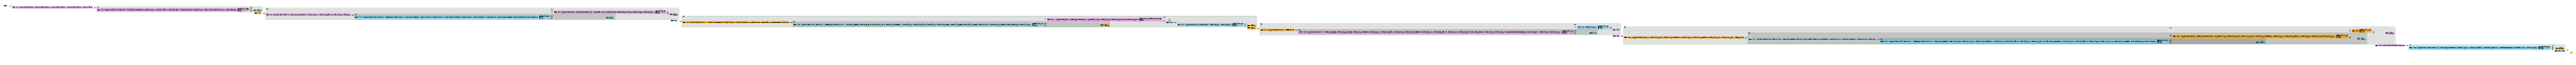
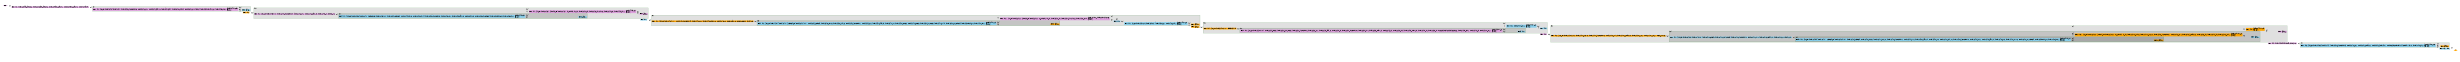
  digraph {
    rankdir=LR
    node [fillcolor=skyblue shape=record style=filled]
    edge [color=deeppink constraint=true headport=n style=dotted tailport=s weight=10]
    n1 [label="{ FREQ:10 |\<bb\ 35\>:\l|#\ i_193\ =\ PHI\ \<[corr_ref.c\ :\ 97:2]\ i_30(36),\ [corr_ref.c\ :\ 97:12]\ 0(34)\>\l|[corr_ref.c\ :\ 98:28]\ _25\ =\ (long\ unsigned\ int)\ i_193;\l|[corr_ref.c\ :\ 98:28]\ _26\ =\ _25\ *\ 8;\l|[corr_ref.c\ :\ 98:28]\ _27\ =\ symmat_9\ +\ _26;\l|[corr_ref.c\ :\ 98:29]\ _28\ =\ [corr_ref.c\ :\ 98]\ *_27;\l|[/usr/include/x86_64-linux-gnu/bits/stdio2.h\ :\ 104:72]\ __printf_chk\ (1,\ \"%.15f,\",\ _28);\l|[corr_ref.c\ :\ 97:2]\ i_30\ =\ i_193\ +\ 1;\l|[corr_ref.c\ :\ 97:2]\ if\ (i_30\ !=\ 65536)\l\ \ goto\ \<bb\ 36\>;\lelse\l\ \ goto\ \<bb\ 37\>;\l}"]
    n2 [fillcolor=orange label="{ FREQ:10 |\<bb\ 36\>:\lgoto\ \<bb\ 35\>;\l}"]
    n3 [label="{ FREQ:9900 |\<bb\ 28\>:\l|#\ i_205\ =\ PHI\ \<[corr_ref.c\ :\ 70:6]\ i_129(29),\ [corr_ref.c\ :\ 70:16]\ 0(27)\>\l|#\ prephitmp_399\ =\ PHI\ \<[corr_ref.c\ :\ 72:56]\ _128(29),\ 0.0(27)\>\l|[corr_ref.c\ :\ 72:56]\ _114\ =\ prephitmp_399;\l|[corr_ref.c\ :\ 72:34]\ _116\ =\ i_205\ *\ 256;\l|[corr_ref.c\ :\ 72:36]\ _117\ =\ j1_203\ +\ _116;\l|[corr_ref.c\ :\ 72:39]\ _118\ =\ (long\ unsigned\ int)\ _117;\l|[corr_ref.c\ :\ 72:39]\ _119\ =\ _118\ *\ 8;\l|[corr_ref.c\ :\ 72:39]\ _120\ =\ data_7\ +\ _119;\l|[corr_ref.c\ :\ 72:39]\ _121\ =\ *_120;\l|[corr_ref.c\ :\ 72:51]\ _122\ =\ j1_204\ +\ _116;\l|[corr_ref.c\ :\ 72:54]\ _123\ =\ (long\ unsigned\ int)\ _122;\l|[corr_ref.c\ :\ 72:54]\ _124\ =\ _123\ *\ 8;\l|[corr_ref.c\ :\ 72:54]\ _125\ =\ data_7\ +\ _124;\l|[corr_ref.c\ :\ 72:54]\ _126\ =\ *_125;\l|[corr_ref.c\ :\ 72:41]\ _127\ =\ _121\ *\ _126;\l|[corr_ref.c\ :\ 72:56]\ _128\ =\ _127\ +\ prephitmp_399;\l|[corr_ref.c\ :\ 72:56]\ D__lsm.2_410\ =\ _128;\l|[corr_ref.c\ :\ 70:6]\ i_129\ =\ i_205\ +\ 1;\l|[corr_ref.c\ :\ 70:6]\ if\ (i_129\ !=\ 256)\l\ \ goto\ \<bb\ 29\>;\ldata\l\ \ goto\ \<bb\ 30\>;\l}"]
-   n4 [label="{ FREQ:9800 |\<bb\ 29\>:\lgoto\ \<bb\ 28\>;\l}"]
+   n4 [fillcolor=orange label="{ FREQ:9800 |\<bb\ 29\>:\lgoto\ \<bb\ 28\>;\l}"]
    n5 [label="{ FREQ:100 |\<bb\ 27\>:\l|#\ j1_204\ =\ PHI\ \<[corr_ref.c\ :\ 66:3]\ j1_136(31),\ [corr_ref.c\ :\ 66:17]\ j1_107(26)\>\l|[corr_ref.c\ :\ 68:15]\ _108\ =\ pretmp_398;\l|[corr_ref.c\ :\ 68:17]\ _110\ =\ j1_204\ +\ pretmp_398;\l|[corr_ref.c\ :\ 68:20]\ _111\ =\ (long\ unsigned\ int)\ _110;\l|[corr_ref.c\ :\ 68:20]\ _112\ =\ _111\ *\ 8;\l|[corr_ref.c\ :\ 68:20]\ _113\ =\ symmat_9\ +\ _112;\l|[corr_ref.c\ :\ 68:28]\ *_113\ =\ 0.0;\l|D__lsm.2_411\ =\ *_113;\l}"]
    n6 [fillcolor=orange label="{ FREQ:100 |\<bb\ 30\>:\l|#\ _406\ =\ PHI\ \<[corr_ref.c\ :\ 72:56]\ _128(28)\>\l|#\ D__lsm.2_404\ =\ PHI\ \<[corr_ref.c\ :\ 72:56]\ _128(28)\>\l|*_113\ =\ D__lsm.2_404;\l|_418\ =\ _406;\l|[corr_ref.c\ :\ 75:15]\ _130\ =\ j1_204\ *\ 256;\l|[corr_ref.c\ :\ 75:17]\ _131\ =\ j1_203\ +\ _130;\l|[corr_ref.c\ :\ 75:20]\ _132\ =\ (long\ unsigned\ int)\ _131;\l|[corr_ref.c\ :\ 75:20]\ _133\ =\ _132\ *\ 8;\l|[corr_ref.c\ :\ 75:20]\ _134\ =\ symmat_9\ +\ _133;\l|[corr_ref.c\ :\ 75:38]\ _135\ =\ _406;\l|[corr_ref.c\ :\ 75:39]\ *_134\ =\ _406;\l|[corr_ref.c\ :\ 66:3]\ j1_136\ =\ j1_204\ +\ 1;\l|[corr_ref.c\ :\ 66:3]\ if\ (j1_136\ \<=\ 255)\l\ \ goto\ \<bb\ 31\>;\lelse\l\ \ goto\ \<bb\ 32\>;\l}"]
    n7 [label="{ FREQ:90 |\<bb\ 31\>:\lgoto\ \<bb\ 27\>;\l}"]
    n8 [fillcolor=orange label="{ FREQ:10 |\<bb\ 26\>:\l|#\ j1_203\ =\ PHI\ \<[corr_ref.c\ :\ 62:4]\ j1_107(33),\ 0(25)\>\l|[corr_ref.c\ :\ 64:14]\ _103\ =\ j1_203\ *\ 257;\l|[corr_ref.c\ :\ 64:17]\ _104\ =\ (long\ unsigned\ int)\ _103;\l|[corr_ref.c\ :\ 64:17]\ _105\ =\ _104\ *\ 8;\l|[corr_ref.c\ :\ 64:17]\ _106\ =\ symmat_9\ +\ _105;\l|[corr_ref.c\ :\ 64:25]\ *_106\ =\ 1.0e+0;\l|[corr_ref.c\ :\ 66:17]\ j1_107\ =\ j1_203\ +\ 1;\l|pretmp_398\ =\ j1_203\ *\ 256;\l}"]
    n9 [fillcolor=orange label="{ FREQ:10 |\<bb\ 32\>:\l|[corr_ref.c\ :\ 62:4]\ if\ (j1_107\ !=\ 255)\l\ \ goto\ \<bb\ 33\>;\lelse\l\ \ goto\ \<bb\ 34\>;\l}"]
    n10 [fillcolor=plum label="{ FREQ:10 |\<bb\ 33\>:\lgoto\ \<bb\ 26\>;\l}"]
    n11 [fillcolor=plum label="{ FREQ:979 |\<bb\ 21\>:\l|#\ j_202\ =\ PHI\ \<[corr_ref.c\ :\ 54:3]\ j_100(20),\ 0(24)\>\l|[corr_ref.c\ :\ 56:26]\ _84\ =\ pretmp_367;\l|[corr_ref.c\ :\ 56:26]\ _86\ =\ j_202\ +\ pretmp_367;\l|[corr_ref.c\ :\ 56:26]\ _87\ =\ (long\ unsigned\ int)\ _86;\l|[corr_ref.c\ :\ 56:26]\ _88\ =\ _87\ *\ 8;\l|[corr_ref.c\ :\ 56:26]\ _89\ =\ data_7\ +\ _88;\l|[corr_ref.c\ :\ 56:26]\ _90\ =\ *_89;\l|[corr_ref.c\ :\ 56:25]\ _91\ =\ (long\ unsigned\ int)\ j_202;\l|[corr_ref.c\ :\ 56:25]\ _92\ =\ _91\ *\ 8;\l|[corr_ref.c\ :\ 56:25]\ _93\ =\ mean_11\ +\ _92;\l|[corr_ref.c\ :\ 56:25]\ _94\ =\ *_93;\l|[corr_ref.c\ :\ 56:26]\ _95\ =\ _90\ -\ _94;\l|[corr_ref.c\ :\ 57:42]\ _96\ =\ stddev_13\ +\ _92;\l|[corr_ref.c\ :\ 57:42]\ _97\ =\ *_96;\l|[corr_ref.c\ :\ 57:33]\ _98\ =\ _97\ *\ 1.792822355951642975924187339842319488525390625e+3;\l|[corr_ref.c\ :\ 57:45]\ _99\ =\ _95\ /\ _98;\l|[corr_ref.c\ :\ 57:45]\ *_89\ =\ _99;\l|[corr_ref.c\ :\ 54:3]\ j_100\ =\ j_202\ +\ 1;\l|[corr_ref.c\ :\ 54:3]\ if\ (j_100\ !=\ 256)\l\ \ goto\ \<bb\ 20\>;\lelse\l\ \ goto\ \<bb\ 22\>;\l}"]
    n12 [label="{ FREQ:969 |\<bb\ 20\>:\l}"]
    n13 [fillcolor=orange label="{ FREQ:10 |\<bb\ 24\>:\l|#\ i_201\ =\ PHI\ \<[corr_ref.c\ :\ 52:4]\ i_101(23),\ 0(18)\>\l|pretmp_367\ =\ i_201\ *\ 256;\lgoto\ \<bb\ 21\>;\l}"]
    n14 [label="{ FREQ:10 |\<bb\ 22\>:\l|[corr_ref.c\ :\ 52:4]\ i_101\ =\ i_201\ +\ 1;\l|[corr_ref.c\ :\ 52:4]\ if\ (i_101\ !=\ 256)\l\ \ goto\ \<bb\ 23\>;\lelse\l\ \ goto\ \<bb\ 25\>;\l}"]
    n15 [label="{ FREQ:10 |\<bb\ 23\>:\l}"]
    n16 [label="{ FREQ:979 |\<bb\ 13\>:\l|#\ i_200\ =\ PHI\ \<[corr_ref.c\ :\ 41:3]\ i_77(14),\ [corr_ref.c\ :\ 41:13]\ 0(12)\>\l|#\ prephitmp_349\ =\ PHI\ \<[corr_ref.c\ :\ 43:66]\ _76(14),\ 0.0(12)\>\l|[corr_ref.c\ :\ 43:66]\ _64\ =\ prephitmp_349;\l|[corr_ref.c\ :\ 43:50]\ _66\ =\ i_200\ *\ 256;\l|[corr_ref.c\ :\ 43:52]\ _67\ =\ j_199\ +\ _66;\l|[corr_ref.c\ :\ 43:54]\ _68\ =\ (long\ unsigned\ int)\ _67;\l|[corr_ref.c\ :\ 43:54]\ _69\ =\ _68\ *\ 8;\l|[corr_ref.c\ :\ 43:54]\ _70\ =\ data_7\ +\ _69;\l|[corr_ref.c\ :\ 43:54]\ _71\ =\ *_70;\l|[corr_ref.c\ :\ 43:64]\ _72\ =\ pretmp_351;\l|[corr_ref.c\ :\ 43:64]\ _73\ =\ pretmp_352;\l|[corr_ref.c\ :\ 43:56]\ _74\ =\ _71\ -\ pretmp_352;\l|[corr_ref.c\ :\ 43:41]\ _75\ =\ _74\ *\ _74;\l|[corr_ref.c\ :\ 43:66]\ _76\ =\ _75\ +\ prephitmp_349;\l|[corr_ref.c\ :\ 43:66]\ D__lsm.3_413\ =\ _76;\l|[corr_ref.c\ :\ 41:3]\ i_77\ =\ i_200\ +\ 1;\l|[corr_ref.c\ :\ 41:3]\ if\ (i_77\ !=\ 256)\l\ \ goto\ \<bb\ 14\>;\lelse\l\ \ goto\ \<bb\ 15\>;\l}"]
    n17 [fillcolor=orange label="{ FREQ:969 |\<bb\ 14\>:\lgoto\ \<bb\ 13\>;\l}"]
    n18 [fillcolor=orange label="{ FREQ:10 |\<bb\ 12\>:\l|#\ j_199\ =\ PHI\ \<[corr_ref.c\ :\ 37:4]\ j_82(19),\ 0(11)\>\l|[corr_ref.c\ :\ 39:14]\ _61\ =\ (long\ unsigned\ int)\ j_199;\l|[corr_ref.c\ :\ 39:14]\ _62\ =\ _61\ *\ 8;\l|[corr_ref.c\ :\ 39:14]\ _63\ =\ stddev_13\ +\ _62;\l|[corr_ref.c\ :\ 39:22]\ *_63\ =\ 0.0;\l|pretmp_351\ =\ mean_11\ +\ _62;\l|pretmp_352\ =\ *pretmp_351;\l|D__lsm.3_414\ =\ *_63;\l}"]
    n19 [fillcolor=plum label="{ FREQ:10 |\<bb\ 15\>:\l|#\ _407\ =\ PHI\ \<[corr_ref.c\ :\ 43:66]\ _76(13)\>\l|#\ D__lsm.3_403\ =\ PHI\ \<[corr_ref.c\ :\ 43:66]\ _76(13)\>\l|*_63\ =\ D__lsm.3_403;\l|_419\ =\ _407;\l|[corr_ref.c\ :\ 46:23]\ _78\ =\ _407;\l|[corr_ref.c\ :\ 46:23]\ _79\ =\ _407\ /\ 3.214212e+6;\l|[corr_ref.c\ :\ 47:15]\ _80\ =\ sqrt\ (_79);\l|[corr_ref.c\ :\ 48:50]\ if\ (_80\ \<=\ 4.999999888241291046142578125e-3)\l\ \ goto\ \<bb\ 16\>;\lelse\l\ \ goto\ \<bb\ 17\>;\l}"]
    n20 [label="{ FREQ:5 |\<bb\ 16\>:\l}"]
    n21 [label="{ FREQ:10 |\<bb\ 17\>:\l|#\ _81\ =\ PHI\ \<[corr_ref.c\ :\ 48:50]\ 1.0e+0(16),\ [corr_ref.c\ :\ 48:50]\ _80(15)\>\l|[corr_ref.c\ :\ 48:50]\ *_63\ =\ _81;\l|[corr_ref.c\ :\ 37:4]\ j_82\ =\ j_199\ +\ 1;\l|[corr_ref.c\ :\ 37:4]\ if\ (j_82\ !=\ 256)\l\ \ goto\ \<bb\ 19\>;\lelse\l\ \ goto\ \<bb\ 18\>;\l}"]
    n22 [fillcolor=orange label="{ FREQ:10 |\<bb\ 19\>:\lgoto\ \<bb\ 12\>;\l}"]
    n23 [label="{ FREQ:979 |\<bb\ 7\>:\l|#\ i_198\ =\ PHI\ \<[corr_ref.c\ :\ 28:6]\ i_56(8),\ [corr_ref.c\ :\ 28:16]\ 0(6)\>\l|#\ prephitmp_334\ =\ PHI\ \<[corr_ref.c\ :\ 30:26]\ _55(8),\ 0.0(6)\>\l|[corr_ref.c\ :\ 30:26]\ _47\ =\ prephitmp_334;\l|[corr_ref.c\ :\ 30:21]\ _49\ =\ i_198\ *\ 256;\l|[corr_ref.c\ :\ 30:23]\ _50\ =\ j_197\ +\ _49;\l|[corr_ref.c\ :\ 30:25]\ _51\ =\ (long\ unsigned\ int)\ _50;\l|[corr_ref.c\ :\ 30:25]\ _52\ =\ _51\ *\ 8;\l|[corr_ref.c\ :\ 30:25]\ _53\ =\ data_7\ +\ _52;\l|[corr_ref.c\ :\ 30:25]\ _54\ =\ *_53;\l|[corr_ref.c\ :\ 30:26]\ _55\ =\ _54\ +\ prephitmp_334;\l|[corr_ref.c\ :\ 30:26]\ D__lsm.4_153\ =\ _55;\l|[corr_ref.c\ :\ 28:6]\ i_56\ =\ i_198\ +\ 1;\l|[corr_ref.c\ :\ 28:6]\ if\ (i_56\ !=\ 256)\l\ \ goto\ \<bb\ 8\>;\lelse\l\ \ goto\ \<bb\ 9\>;\l}"]
    n24 [label="{ FREQ:969 |\<bb\ 8\>:\lgoto\ \<bb\ 7\>;\l}"]
    n25 [fillcolor=plum label="{ FREQ:10 |\<bb\ 6\>:\l|#\ j_197\ =\ PHI\ \<[corr_ref.c\ :\ 24:4]\ j_59(10),\ 0(5)\>\l|[corr_ref.c\ :\ 26:11]\ _44\ =\ (long\ unsigned\ int)\ j_197;\l|[corr_ref.c\ :\ 26:11]\ _45\ =\ _44\ *\ 8;\l|[corr_ref.c\ :\ 26:11]\ _46\ =\ mean_11\ +\ _45;\l|[corr_ref.c\ :\ 26:19]\ *_46\ =\ 0.0;\l|D__lsm.4_150\ =\ *_46;\l}"]
    n26 [fillcolor=plum label="{ FREQ:10 |\<bb\ 9\>:\l|#\ _408\ =\ PHI\ \<[corr_ref.c\ :\ 30:26]\ _55(7)\>\l|#\ D__lsm.4_405\ =\ PHI\ \<[corr_ref.c\ :\ 30:26]\ _55(7)\>\l|*_46\ =\ D__lsm.4_405;\l|_420\ =\ _408;\l|[corr_ref.c\ :\ 33:28]\ _57\ =\ _408;\l|[corr_ref.c\ :\ 33:28]\ _58\ =\ _408\ /\ 3.214212e+6;\l|[corr_ref.c\ :\ 33:28]\ *_46\ =\ _58;\l|[corr_ref.c\ :\ 24:4]\ j_59\ =\ j_197\ +\ 1;\l|[corr_ref.c\ :\ 24:4]\ if\ (j_59\ !=\ 256)\l\ \ goto\ \<bb\ 10\>;\lelse\l\ \ goto\ \<bb\ 11\>;\l}"]
    n27 [fillcolor=plum label="{ FREQ:10 |\<bb\ 10\>:\lgoto\ \<bb\ 6\>;\l}"]
    n28 [fillcolor=plum label="{ FREQ:10 |\<bb\ 3\>:\l|#\ i_165\ =\ PHI\ \<[corr_ref.c\ :\ 92:5]\ i_23(4),\ [corr_ref.c\ :\ 92:15]\ 0(2)\>\l|[corr_ref.c\ :\ 93:15]\ _15\ =\ (long\ unsigned\ int)\ i_165;\l|[corr_ref.c\ :\ 93:15]\ _16\ =\ _15\ *\ 8;\l|[corr_ref.c\ :\ 93:15]\ _17\ =\ data_7\ +\ _16;\l|[corr_ref.c\ :\ 93:31]\ _19\ =\ rand\ ();\l|[corr_ref.c\ :\ 93:33]\ _20\ =\ (double)\ _19;\l|[corr_ref.c\ :\ 93:33]\ _21\ =\ _20\ /\ 2.147483647e+9;\l|[corr_ref.c\ :\ 93:50]\ [corr_ref.c\ :\ 93]\ *_17\ =\ _21;\l|[corr_ref.c\ :\ 92:5]\ i_23\ =\ i_165\ +\ 1;\l|[corr_ref.c\ :\ 92:5]\ if\ (i_23\ !=\ 65536)\l\ \ goto\ \<bb\ 4\>;\lelse\l\ \ goto\ \<bb\ 5\>;\l}"]
    n29 [label="{ FREQ:10 |\<bb\ 4\>:\lgoto\ \<bb\ 3\>;\l}"]
    n30 [label="{ FREQ:0 |\<bb\ 37\>:\l|return\ 0;\l}"]
    n31 [fillcolor=plum label="{ FREQ:0 |\<bb\ 34\>:\l|[corr_ref.c\ :\ 79:32]\ MEM[(double\ *)symmat_9\ +\ 524280B]\ =\ 1.0e+0;\l}"]
    n32 [fillcolor=plum label="{ FREQ:0 |\<bb\ 25\>:\l}"]
    n33 [fillcolor=orange label="{ FREQ:0 |\<bb\ 18\>:\lgoto\ \<bb\ 24\>;\l}"]
    n34 [label="{ FREQ:0 |\<bb\ 11\>:\l}"]
    n35 [fillcolor=orange label="{ FREQ:0 |\<bb\ 5\>:\l}"]
    n36 [fillcolor=plum label=ENTRY shape=Mdiamond]
    n37 [fillcolor=orange label=EXIT shape=Mdiamond]
    n38 [fillcolor=plum label="{ FREQ:0 |\<bb\ 2\>:\l|[corr_ref.c\ :\ 86:51]\ data_7\ =\ malloc\ (524288);\l|[corr_ref.c\ :\ 87:53]\ symmat_9\ =\ malloc\ (524288);\l|[corr_ref.c\ :\ 88:49]\ mean_11\ =\ malloc\ (2048);\l|[corr_ref.c\ :\ 89:51]\ stddev_13\ =\ malloc\ (2048);\l|[corr_ref.c\ :\ 91:13]\ srand\ (5497);\l}"]
    subgraph sub_1 {
      color=black
      label=main
      n30
      n31
      n32
      n33
      n34
      n35
      n36
      n37
      n38
      subgraph cluster_2 {
        color=darkgreen
        fillcolor=grey88
        label="loop 2"
        labeljust=l
        penwidth=2
        style=filled
        n1
        n2
      }
      subgraph cluster_3 {
        color=darkgreen
        fillcolor=grey88
        label="loop 3"
        labeljust=l
        penwidth=2
        style=filled
        n8
        n9
        n10
        subgraph cluster_4 {
          color=darkgreen
          fillcolor=grey77
          label="loop 4"
          labeljust=l
          penwidth=2
          style=filled
          n5
          n6
          n7
          subgraph cluster_5 {
            color=darkgreen
            fillcolor=grey66
            label="loop 5"
            labeljust=l
            penwidth=2
            style=filled
            n3
            n4
          }
        }
      }
      subgraph cluster_6 {
        color=darkgreen
        fillcolor=grey88
        label="loop 6"
        labeljust=l
        penwidth=2
        style=filled
        n13
        n14
        n15
        subgraph cluster_7 {
          color=darkgreen
          fillcolor=grey77
          label="loop 7"
          labeljust=l
          penwidth=2
          style=filled
          n11
          n12
        }
      }
      subgraph cluster_8 {
        color=darkgreen
        fillcolor=grey88
        label="loop 8"
        labeljust=l
        penwidth=2
        style=filled
        n18
        n19
        n20
        n21
        n22
        subgraph cluster_9 {
          color=darkgreen
          fillcolor=grey77
          label="loop 9"
          labeljust=l
          penwidth=2
          style=filled
          n16
          n17
        }
      }
      subgraph cluster_10 {
        color=darkgreen
        fillcolor=grey88
        label="loop 10"
        labeljust=l
        penwidth=2
        style=filled
        n25
        n26
        n27
        subgraph cluster_11 {
          color=darkgreen
          fillcolor=grey77
          label="loop 11"
          labeljust=l
          penwidth=2
          style=filled
          n23
          n24
        }
      }
      subgraph cluster_12 {
        color=darkgreen
        fillcolor=grey88
        label="loop 1"
        labeljust=l
        penwidth=2
        style=filled
        n28
        n29
      }
    }
    n1 -> n2 [color=black label="[99%]"]
    n1 -> n30 [color=darkgreen label="[1%]" style=solid]
    n2 -> n1 [color=blue constraint=false label="[100%]"]
    n3 -> n4 [label="[98%]" style=solid]
    n3 -> n6 [color=darkgreen label="[1%]"]
    n4 -> n3 [color=black constraint=false label="[100%]" style=solid]
    n5 -> n3 [color=black label="[100%]" style=dashed weight=100]
    n6 -> n7 [label="[90%]"]
    n6 -> n9 [color=blue label="[9%]" style=solid]
    n7 -> n5 [color=blue constraint=false label="[100%]" style=dashed]
    n8 -> n5 [label="[100%]" weight=100]
    n9 -> n10 [color=darkgreen label="[99%]" style=dashed]
    n9 -> n31 [label="[1%]" style=dashed]
    n10 -> n8 [color=darkgreen constraint=false label="[100%]" style=dashed]
    n11 -> n12 [color=blue label="[98%]" style=dashed]
    n11 -> n14 [color=blue label="[1%]"]
    n12 -> n11 [color=blue constraint=false label="[100%]"]
    n13 -> n11 [color=darkgreen label="[100%]" style=solid weight=100]
    n14 -> n15 [color=black label="[99%]"]
    n14 -> n32 [label="[1%]" style=dashed]
    n15 -> n13 [constraint=false label="[100%]" style=solid]
    n16 -> n17 [color=darkgreen label="[98%]" style=solid]
    n16 -> n19 [color=blue label="[1%]" style=solid]
    n17 -> n16 [constraint=false label="[100%]" style=dashed]
    n18 -> n16 [label="[100%]" style=dashed weight=100]
    n19 -> n20 [label="[50%]"]
    n19 -> n21 [color=blue label="[50%]" style=dashed]
    n20 -> n21 [color=darkgreen label="[100%]" style=solid weight=100]
    n21 -> n22 [color=black label="[99%]" style=solid]
    n21 -> n33 [label="[1%]"]
    n22 -> n18 [constraint=false label="[100%]"]
    n23 -> n24 [color=darkgreen label="[98%]"]
    n23 -> n26 [color=darkgreen label="[1%]" style=dashed]
    n24 -> n23 [color=black constraint=false label="[100%]" style=solid]
    n25 -> n23 [color=darkgreen label="[100%]" weight=100]
    n26 -> n27 [color=black label="[99%]"]
    n26 -> n34 [color=black label="[1%]"]
    n27 -> n25 [constraint=false label="[100%]"]
    n28 -> n29 [label="[99%]"]
    n28 -> n35 [color=blue label="[1%]" style=dashed]
    n29 -> n28 [color=black constraint=false label="[100%]" style=solid]
    n30 -> n37 [label="[100%]" style=dashed]
    n31 -> n1 [label="[100%]" weight=100]
    n32 -> n8 [label="[100%]" style=dashed weight=100]
    n33 -> n13 [color=blue label="[100%]" style=dashed weight=100]
    n34 -> n18 [color=blue label="[100%]" weight=100]
    n35 -> n25 [color=black label="[100%]" weight=100]
    n36 -> n37 [style=invis color="" weight=""]
    n36 -> n38 [color=blue label="[100%]" style=dashed weight=100]
    n38 -> n28 [label="[100%]" style=dashed weight=100]
  }
